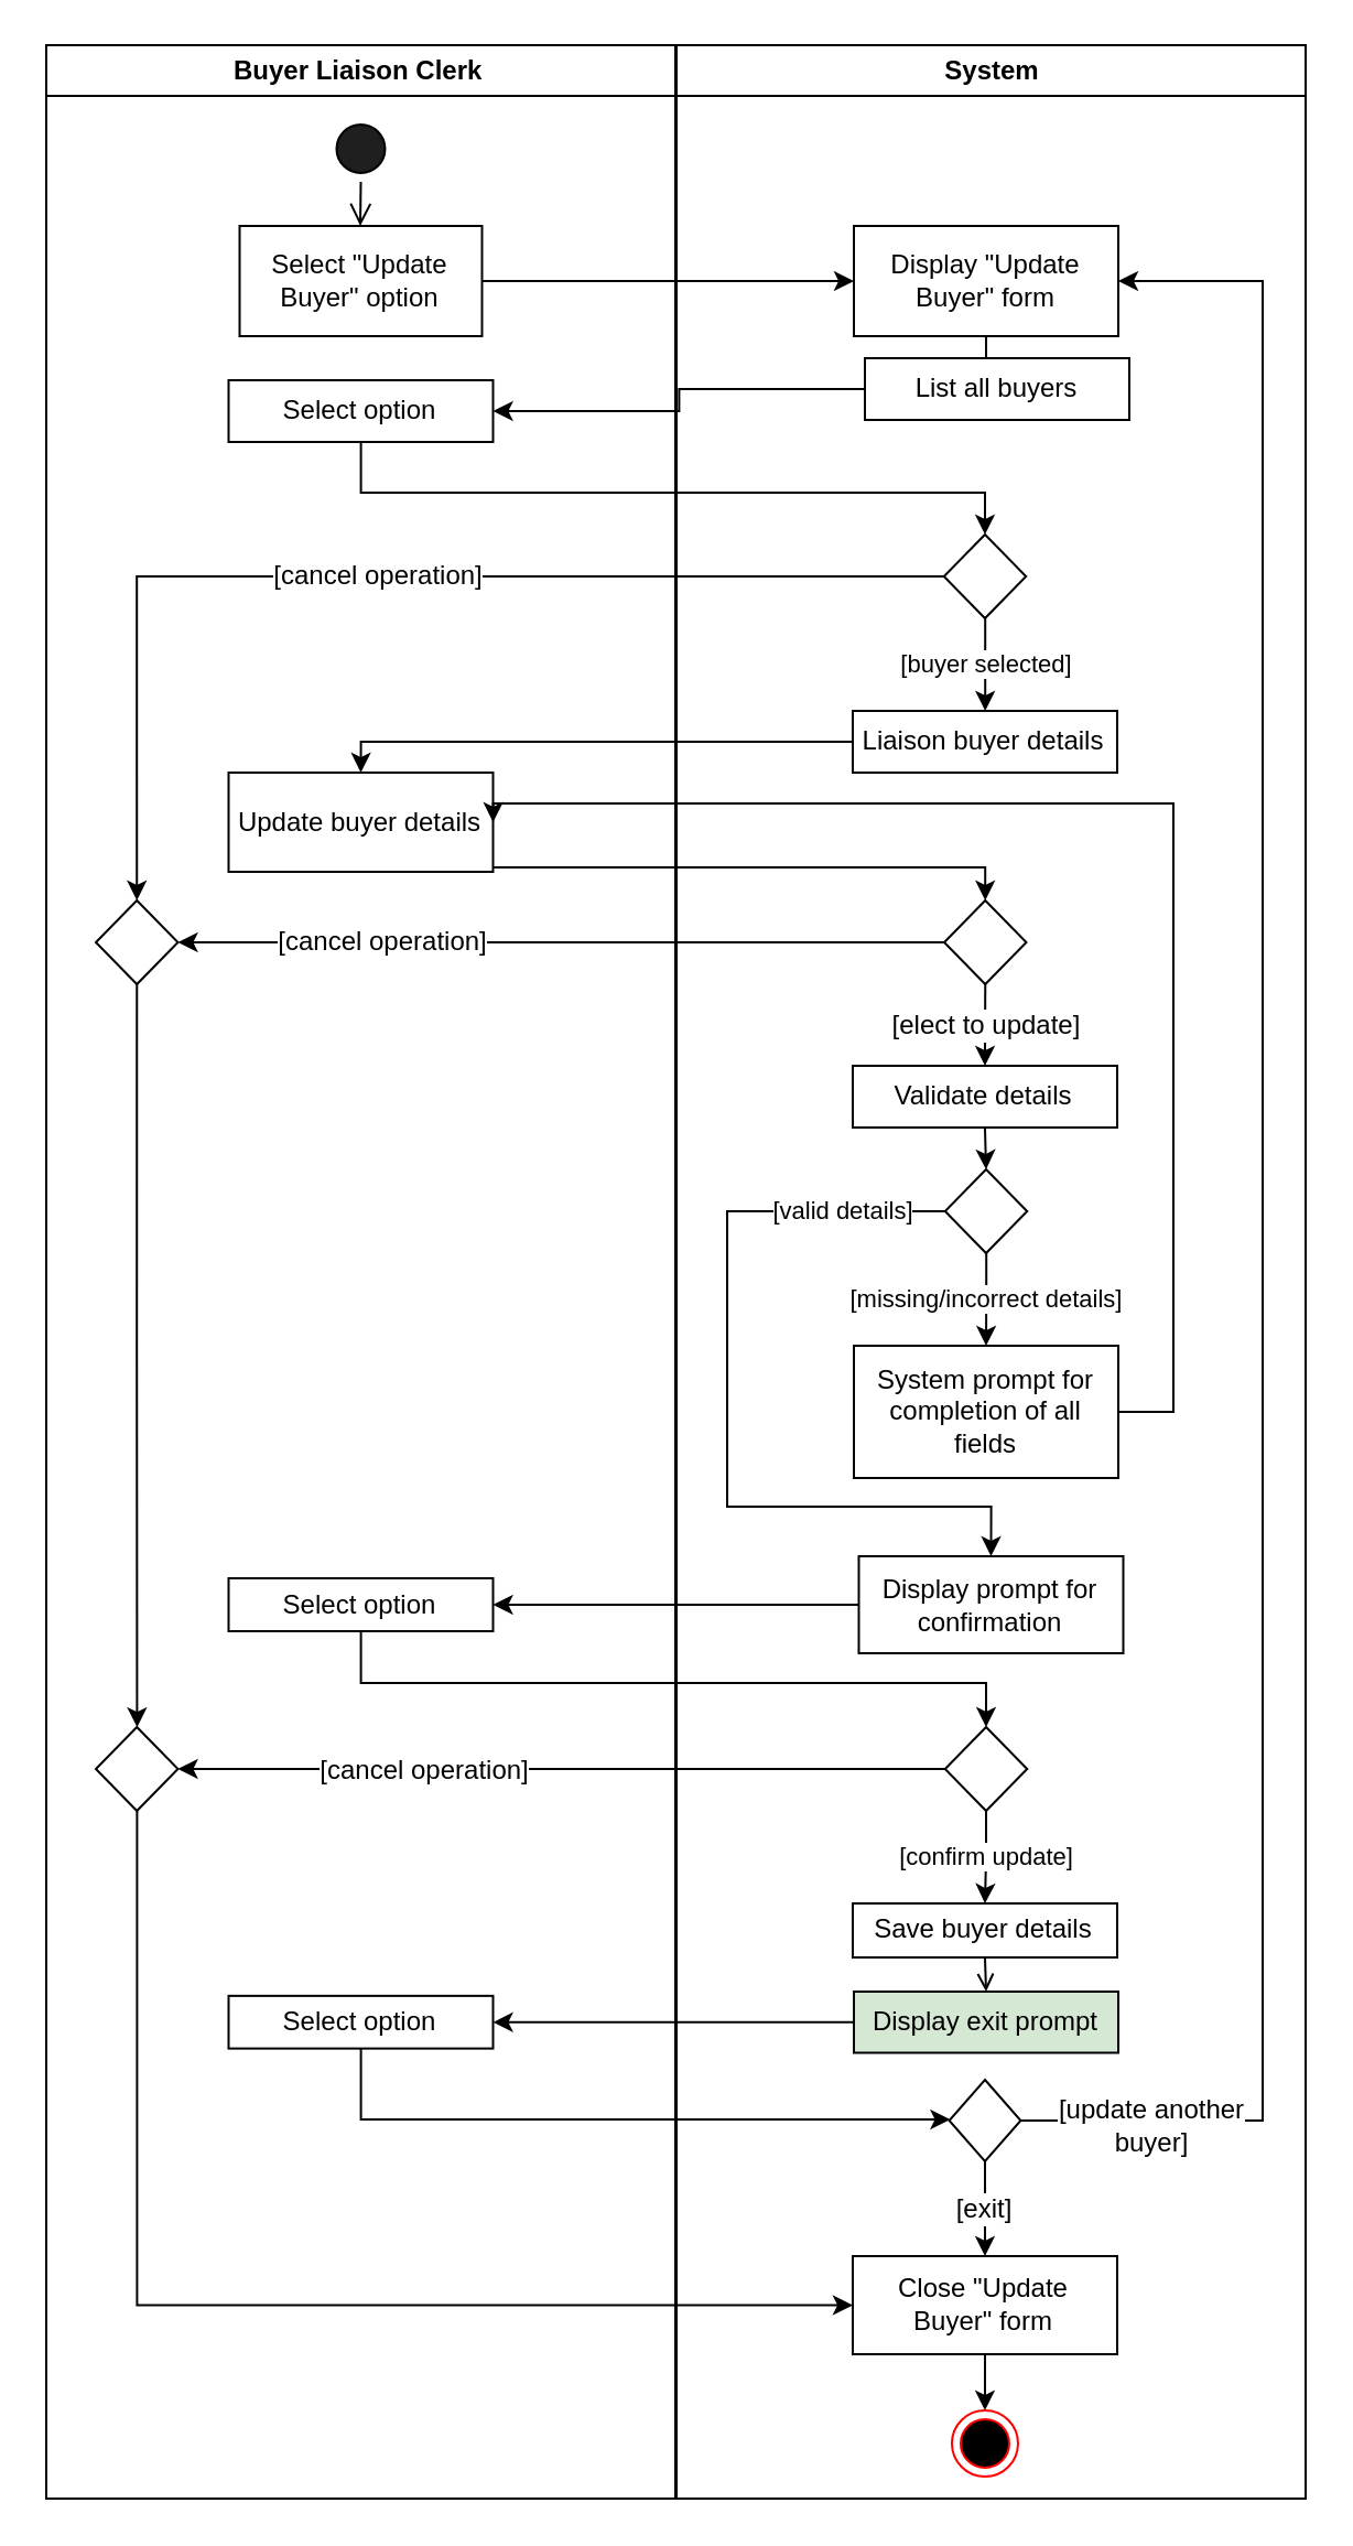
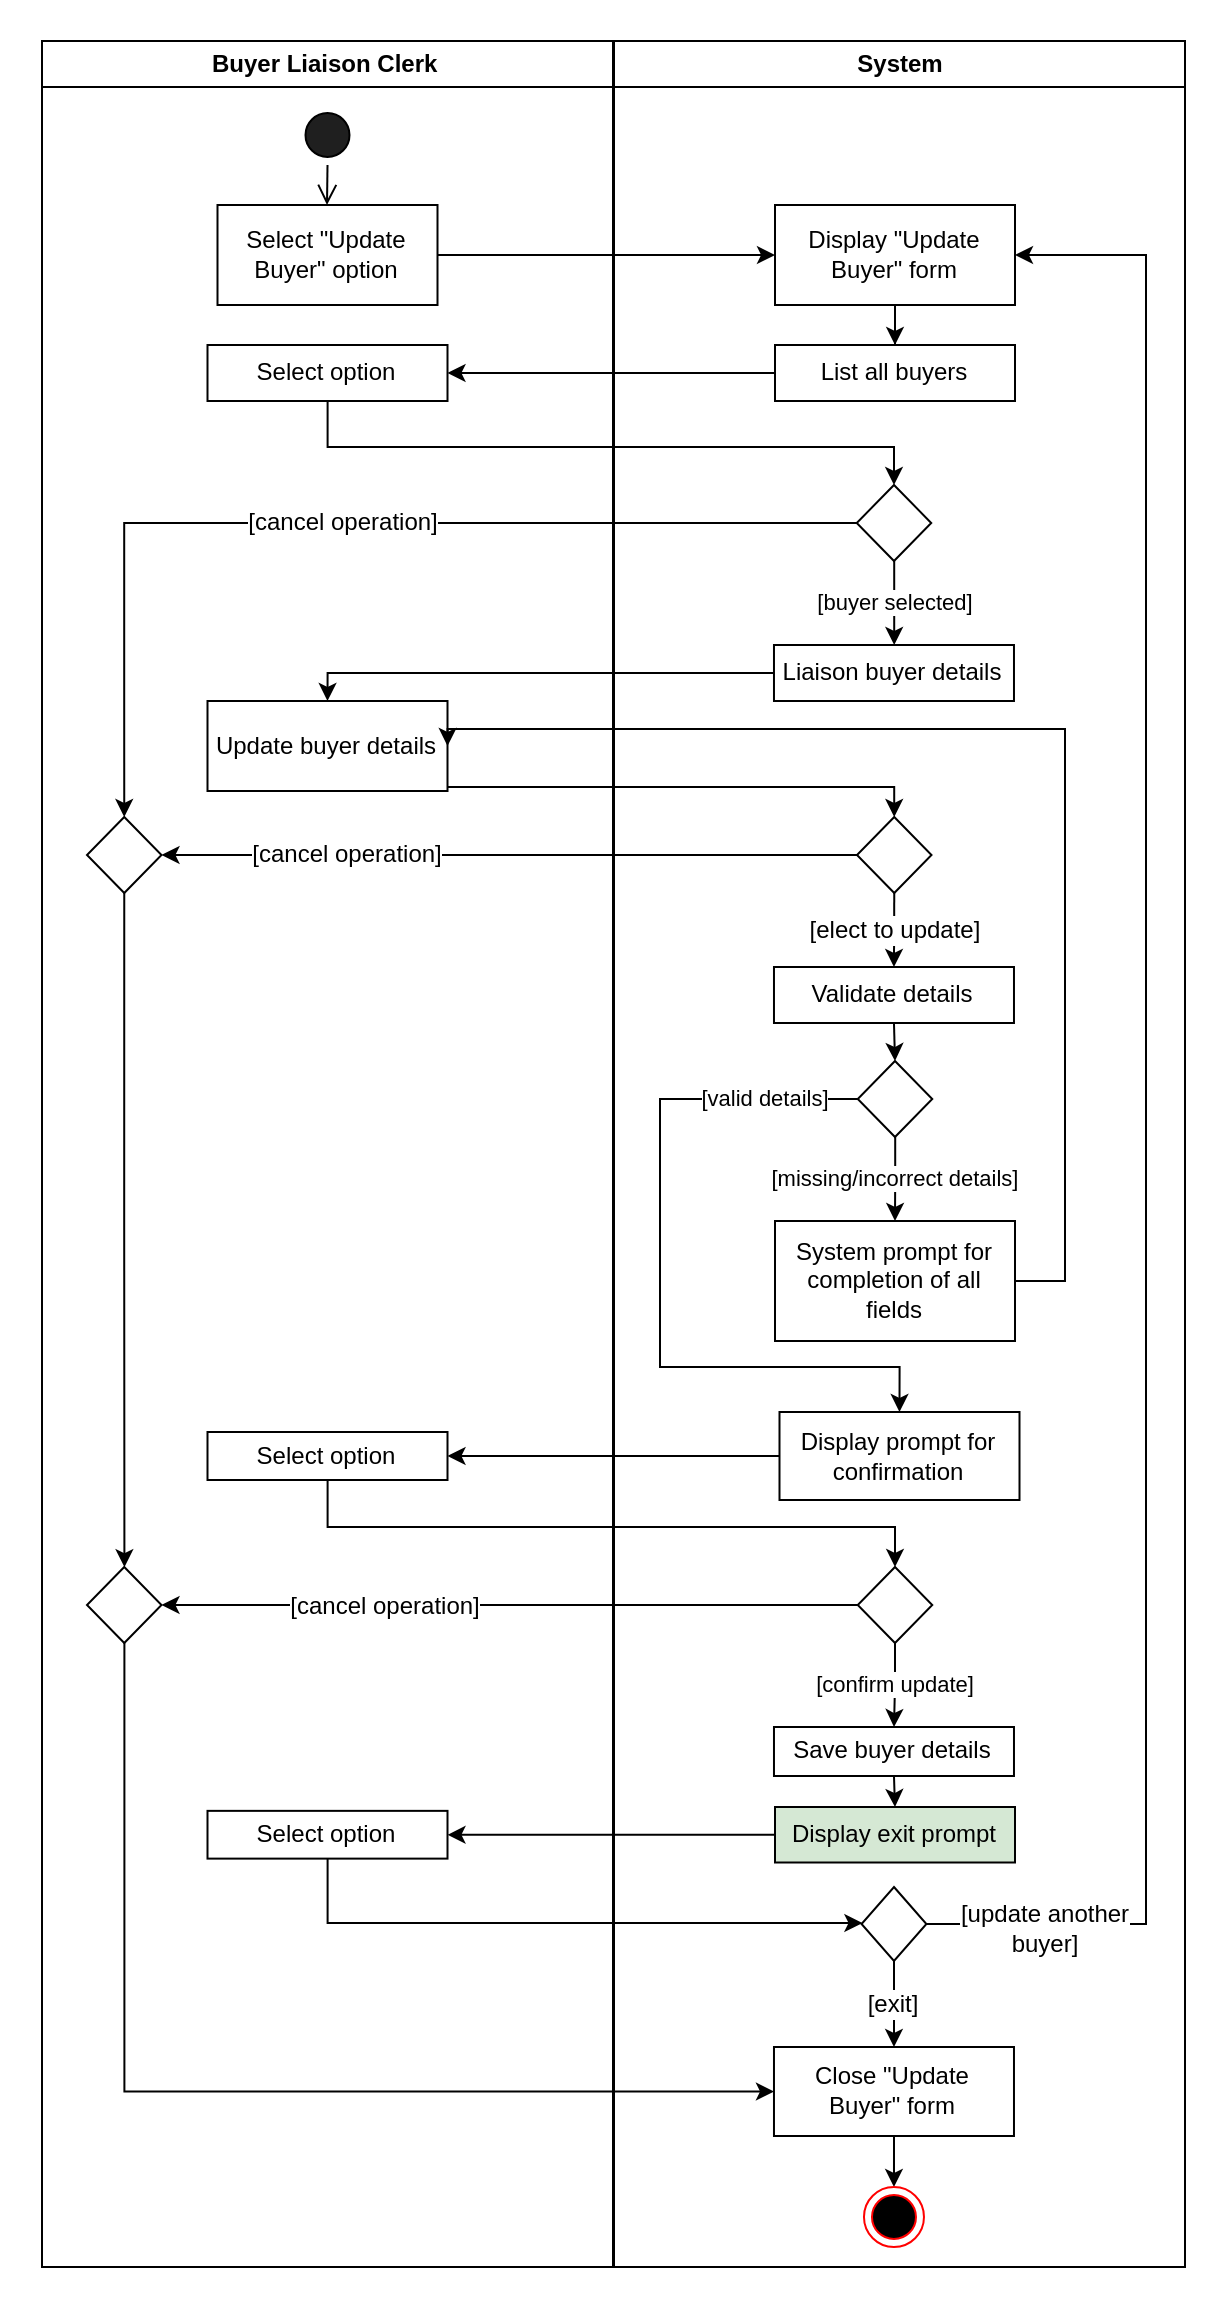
  <mxCell id="0" />
  <mxCell id="1" parent="0" />
  <mxCell id="2" value="Buyer Liaison Clerk " style="swimlane;whiteSpace=wrap;rounded=0;deletable=0;movable=0;expand=1;collapsible=0;" parent="1" vertex="1"><mxGeometry x="20.5" y="20" width="285.5" height="1113" as="geometry" /></mxCell>
  <mxCell id="3" value="" style="ellipse;shape=startState;rounded=0;whiteSpace=wrap;fillColor=#1F1F1F;" parent="2" vertex="1"><mxGeometry x="127.75" y="32" width="30" height="30" as="geometry" /></mxCell>
  <mxCell id="4" value="" style="edgeStyle=elbowEdgeStyle;elbow=horizontal;verticalAlign=bottom;endArrow=open;endSize=8;endFill=1;rounded=0;exitX=0.5;exitY=1;exitDx=0;exitDy=0;" parent="2" source="3" target="5" edge="1"><mxGeometry x="100" y="40" as="geometry"><mxPoint x="115" y="110" as="targetPoint" /><mxPoint x="140.5" y="90" as="sourcePoint" /></mxGeometry></mxCell>
  <mxCell id="5" value="Select &quot;Update Buyer&quot; option" style="rounded=0;whiteSpace=wrap;" parent="2" vertex="1"><mxGeometry x="87.75" y="82" width="110" height="50" as="geometry" /></mxCell>
  <mxCell id="6" value="Select option" style="whiteSpace=wrap;html=1;rounded=0;" parent="2" vertex="1"><mxGeometry x="82.75" y="152" width="120" height="28" as="geometry" /></mxCell>
  <mxCell id="7" value="Update buyer details" style="whiteSpace=wrap;html=1;rounded=0;" parent="2" vertex="1"><mxGeometry x="82.75" y="330" width="120" height="45" as="geometry" /></mxCell>
  <mxCell id="8" value="Select option" style="whiteSpace=wrap;html=1;rounded=0;" parent="2" vertex="1"><mxGeometry x="82.75" y="695.5" width="120" height="24" as="geometry" /></mxCell>
  <mxCell id="9" value="" style="rhombus;whiteSpace=wrap;html=1;rounded=0;arcSize=20;fixedWidth=0;" parent="2" vertex="1"><mxGeometry x="22.5" y="763" width="37.25" height="38" as="geometry" /></mxCell>
  <mxCell id="10" style="edgeStyle=orthogonalEdgeStyle;rounded=0;orthogonalLoop=1;jettySize=auto;html=1;exitX=0.5;exitY=1;exitDx=0;exitDy=0;fontFamily=Helvetica;fontSize=12;fontColor=default;" parent="2" source="11" target="9" edge="1"><mxGeometry relative="1" as="geometry" /></mxCell>
  <mxCell id="11" value="" style="rhombus;whiteSpace=wrap;html=1;rounded=0;" parent="2" vertex="1"><mxGeometry x="22.5" y="388" width="37.25" height="38" as="geometry" /></mxCell>
  <mxCell id="12" value="System" style="swimlane;whiteSpace=wrap;rounded=0;deletable=0;movable=0;expand=1;collapsible=0;" parent="1" vertex="1"><mxGeometry x="306.5" y="20" width="285.5" height="1113" as="geometry" /></mxCell>
  <mxCell id="13" value="" style="edgeStyle=orthogonalEdgeStyle;rounded=0;orthogonalLoop=1;jettySize=auto;html=1;" parent="12" source="14" target="15" edge="1"><mxGeometry relative="1" as="geometry" /></mxCell>
  <mxCell id="14" value="Display &quot;Update Buyer&quot; form" style="whiteSpace=wrap;html=1;rounded=0;" parent="12" vertex="1"><mxGeometry x="80.5" y="82" width="120" height="50" as="geometry" /></mxCell>
- <mxCell id="15" value="List all buyers" style="whiteSpace=wrap;html=1;rounded=0;" parent="12" vertex="1"><mxGeometry x="85.5" y="142" width="120" height="28" as="geometry" /></mxCell>
+ <mxCell id="15" value="List all buyers" style="whiteSpace=wrap;html=1;rounded=0;" parent="12" vertex="1"><mxGeometry x="80.5" y="152" width="120" height="28" as="geometry" /></mxCell>
  <mxCell id="16" value="[buyer selected]" style="edgeStyle=orthogonalEdgeStyle;rounded=0;orthogonalLoop=1;jettySize=auto;html=1;" parent="12" source="17" target="18" edge="1"><mxGeometry relative="1" as="geometry"><Array as="points"><mxPoint x="140" y="282" /><mxPoint x="140" y="282" /></Array></mxGeometry></mxCell>
  <mxCell id="17" value="" style="rhombus;whiteSpace=wrap;html=1;rounded=0;" parent="12" vertex="1"><mxGeometry x="121.37" y="222" width="37.25" height="38" as="geometry" /></mxCell>
  <mxCell id="18" value="Liaison buyer details" style="whiteSpace=wrap;html=1;rounded=0;" parent="12" vertex="1"><mxGeometry x="79.99" y="302" width="120" height="28" as="geometry" /></mxCell>
  <mxCell id="19" value="[elect to update]" style="edgeStyle=orthogonalEdgeStyle;rounded=0;orthogonalLoop=1;jettySize=auto;html=1;exitX=0.5;exitY=1;exitDx=0;exitDy=0;entryX=0.5;entryY=0;entryDx=0;entryDy=0;fontFamily=Helvetica;fontSize=12;fontColor=default;" parent="12" source="20" target="22" edge="1"><mxGeometry relative="1" as="geometry" /></mxCell>
  <mxCell id="20" value="" style="rhombus;whiteSpace=wrap;html=1;rounded=0;" parent="12" vertex="1"><mxGeometry x="121.5" y="388" width="37.25" height="38" as="geometry" /></mxCell>
  <mxCell id="21" style="edgeStyle=orthogonalEdgeStyle;rounded=0;orthogonalLoop=1;jettySize=auto;html=1;exitX=0.5;exitY=1;exitDx=0;exitDy=0;entryX=0.5;entryY=0;entryDx=0;entryDy=0;fontFamily=Helvetica;fontSize=12;fontColor=default;" parent="12" source="22" target="24" edge="1"><mxGeometry relative="1" as="geometry" /></mxCell>
  <mxCell id="22" value="Validate details" style="whiteSpace=wrap;html=1;rounded=0;" parent="12" vertex="1"><mxGeometry x="79.99" y="463" width="120" height="28" as="geometry" /></mxCell>
  <mxCell id="23" value="[missing/incorrect details]" style="edgeStyle=orthogonalEdgeStyle;rounded=0;orthogonalLoop=1;jettySize=auto;html=1;" parent="12" source="24" target="25" edge="1"><mxGeometry relative="1" as="geometry" /></mxCell>
  <mxCell id="24" value="" style="rhombus;whiteSpace=wrap;html=1;rounded=0;" parent="12" vertex="1"><mxGeometry x="121.88" y="510" width="37.25" height="38" as="geometry" /></mxCell>
  <mxCell id="25" value="System prompt for completion of all fields" style="whiteSpace=wrap;html=1;rounded=0;" parent="12" vertex="1"><mxGeometry x="80.505" y="590" width="120" height="60" as="geometry" /></mxCell>
  <mxCell id="26" value="Display prompt for confirmation" style="whiteSpace=wrap;html=1;rounded=0;" parent="12" vertex="1"><mxGeometry x="82.75" y="685.5" width="120" height="44" as="geometry" /></mxCell>
  <mxCell id="27" value="[valid details]" style="edgeStyle=orthogonalEdgeStyle;rounded=0;orthogonalLoop=1;jettySize=auto;html=1;entryX=0.5;entryY=0;entryDx=0;entryDy=0;" parent="12" source="24" target="26" edge="1"><mxGeometry x="-0.753" relative="1" as="geometry"><mxPoint x="155.5" y="673" as="targetPoint" /><Array as="points"><mxPoint x="23" y="529" /><mxPoint x="23" y="663" /><mxPoint x="143" y="663" /></Array><mxPoint as="offset" /></mxGeometry></mxCell>
  <mxCell id="28" value="" style="rhombus;whiteSpace=wrap;html=1;rounded=0;autosize=1;" parent="12" vertex="1"><mxGeometry x="123.77" y="923" width="32.44" height="37" as="geometry" /></mxCell>
  <mxCell id="29" value="Display exit prompt" style="whiteSpace=wrap;html=1;rounded=0;fillColor=#d5e8d4;" parent="12" vertex="1"><mxGeometry x="80.5" y="883" width="120" height="27.75" as="geometry" /></mxCell>
  <mxCell id="30" value="" style="edgeStyle=orthogonalEdgeStyle;rounded=0;orthogonalLoop=1;jettySize=auto;html=1;" parent="12" source="31" target="28" edge="1"><mxGeometry relative="1" as="geometry"><Array as="points"><mxPoint x="-143" y="941" /></Array></mxGeometry></mxCell>
  <mxCell id="31" value="Select option" style="whiteSpace=wrap;html=1;rounded=0;" parent="12" vertex="1"><mxGeometry x="-203.25" y="884.93" width="120" height="23.88" as="geometry" /></mxCell>
  <mxCell id="32" value="" style="edgeStyle=orthogonalEdgeStyle;rounded=0;orthogonalLoop=1;jettySize=auto;html=1;" parent="12" source="29" target="31" edge="1"><mxGeometry relative="1" as="geometry" /></mxCell>
  <mxCell id="33" value="" style="edgeStyle=orthogonalEdgeStyle;rounded=0;orthogonalLoop=1;jettySize=auto;html=1;fontFamily=Helvetica;fontSize=12;fontColor=default;" parent="12" source="34" target="39" edge="1"><mxGeometry relative="1" as="geometry" /></mxCell>
  <mxCell id="34" value="Close &quot;Update &lt;br&gt;Buyer&quot; form" style="whiteSpace=wrap;html=1;rounded=0;" parent="12" vertex="1"><mxGeometry x="79.99" y="1003" width="120" height="44.5" as="geometry" /></mxCell>
  <mxCell id="35" value="[exit]" style="edgeStyle=orthogonalEdgeStyle;rounded=0;orthogonalLoop=1;jettySize=auto;html=1;fontFamily=Helvetica;fontSize=12;fontColor=default;" parent="12" source="28" target="34" edge="1"><mxGeometry relative="1" as="geometry" /></mxCell>
- <mxCell id="36" style="edgeStyle=orthogonalEdgeStyle;rounded=0;orthogonalLoop=1;jettySize=auto;html=1;exitX=0.5;exitY=1;exitDx=0;exitDy=0;entryX=0.5;entryY=0;entryDx=0;entryDy=0;fontFamily=Helvetica;fontSize=12;fontColor=default;endArrow=open;" parent="12" source="37" target="29" edge="1"><mxGeometry relative="1" as="geometry" /></mxCell>
+ <mxCell id="36" style="edgeStyle=orthogonalEdgeStyle;rounded=0;orthogonalLoop=1;jettySize=auto;html=1;exitX=0.5;exitY=1;exitDx=0;exitDy=0;entryX=0.5;entryY=0;entryDx=0;entryDy=0;fontFamily=Helvetica;fontSize=12;fontColor=default;" parent="12" source="37" target="29" edge="1"><mxGeometry relative="1" as="geometry" /></mxCell>
  <mxCell id="37" value="Save buyer details" style="whiteSpace=wrap;html=1;rounded=0;" parent="12" vertex="1"><mxGeometry x="79.99" y="843" width="120" height="24.5" as="geometry" /></mxCell>
  <mxCell id="38" value="[confirm update]" style="edgeStyle=orthogonalEdgeStyle;rounded=0;orthogonalLoop=1;jettySize=auto;html=1;exitX=0.5;exitY=1;exitDx=0;exitDy=0;" parent="12" source="40" target="37" edge="1"><mxGeometry relative="1" as="geometry"><mxPoint x="140.5" y="800" as="sourcePoint" /></mxGeometry></mxCell>
  <mxCell id="39" value="" style="ellipse;html=1;shape=endState;fillColor=#000000;strokeColor=#ff0000;rounded=0;fontFamily=Helvetica;fontSize=12;fontColor=default;" parent="12" vertex="1"><mxGeometry x="124.99" y="1073" width="30" height="30" as="geometry" /></mxCell>
  <mxCell id="40" value="" style="rhombus;whiteSpace=wrap;html=1;rounded=0;" parent="12" vertex="1"><mxGeometry x="121.88" y="763" width="37.25" height="38" as="geometry" /></mxCell>
  <mxCell id="41" value="[update another &lt;br&gt;buyer]" style="edgeStyle=orthogonalEdgeStyle;rounded=0;orthogonalLoop=1;jettySize=auto;html=1;exitX=1;exitY=0.5;exitDx=0;exitDy=0;fontFamily=Helvetica;fontSize=12;fontColor=default;entryX=1;entryY=0.5;entryDx=0;entryDy=0;" parent="12" source="28" target="14" edge="1"><mxGeometry x="-0.883" y="-1" relative="1" as="geometry"><mxPoint x="255.5" y="101.333" as="targetPoint" /><Array as="points"><mxPoint x="266" y="942" /><mxPoint x="266" y="107" /></Array><mxPoint y="1" as="offset" /></mxGeometry></mxCell>
  <mxCell id="42" value="" style="edgeStyle=orthogonalEdgeStyle;rounded=0;orthogonalLoop=1;jettySize=auto;html=1;" parent="1" source="5" target="14" edge="1"><mxGeometry relative="1" as="geometry" /></mxCell>
  <mxCell id="43" value="" style="edgeStyle=orthogonalEdgeStyle;rounded=0;orthogonalLoop=1;jettySize=auto;html=1;" parent="1" source="15" target="6" edge="1"><mxGeometry relative="1" as="geometry" /></mxCell>
  <mxCell id="44" value="" style="edgeStyle=orthogonalEdgeStyle;rounded=0;orthogonalLoop=1;jettySize=auto;html=1;entryX=0.5;entryY=0;entryDx=0;entryDy=0;" parent="1" source="6" target="17" edge="1"><mxGeometry relative="1" as="geometry"><Array as="points"><mxPoint x="163" y="223" /><mxPoint x="447" y="223" /></Array></mxGeometry></mxCell>
  <mxCell id="45" value="" style="edgeStyle=orthogonalEdgeStyle;rounded=0;orthogonalLoop=1;jettySize=auto;html=1;entryX=0.5;entryY=0;entryDx=0;entryDy=0;" parent="1" source="18" target="7" edge="1"><mxGeometry relative="1" as="geometry"><Array as="points"><mxPoint x="163" y="336" /></Array></mxGeometry></mxCell>
  <mxCell id="46" value="" style="edgeStyle=orthogonalEdgeStyle;rounded=0;orthogonalLoop=1;jettySize=auto;html=1;entryX=0.5;entryY=0;entryDx=0;entryDy=0;" parent="1" source="7" target="20" edge="1"><mxGeometry relative="1" as="geometry"><Array as="points"><mxPoint x="163" y="393" /><mxPoint x="447" y="393" /></Array></mxGeometry></mxCell>
  <mxCell id="47" value="" style="edgeStyle=orthogonalEdgeStyle;rounded=0;orthogonalLoop=1;jettySize=auto;html=1;" parent="1" source="26" target="8" edge="1"><mxGeometry relative="1" as="geometry" /></mxCell>
  <mxCell id="48" value="" style="edgeStyle=orthogonalEdgeStyle;rounded=0;orthogonalLoop=1;jettySize=auto;html=1;entryX=0.5;entryY=0;entryDx=0;entryDy=0;" parent="1" source="8" target="40" edge="1"><mxGeometry relative="1" as="geometry"><mxPoint x="447" y="783" as="targetPoint" /><Array as="points"><mxPoint x="163" y="763" /><mxPoint x="447" y="763" /><mxPoint x="447" y="782" /></Array></mxGeometry></mxCell>
  <mxCell id="49" value="[cancel operation]" style="endArrow=classic;html=1;rounded=0;fontFamily=Helvetica;fontSize=12;fontColor=default;exitX=0;exitY=0.5;exitDx=0;exitDy=0;snapToPoint=1;entryX=1;entryY=0.5;entryDx=0;entryDy=0;" parent="1" source="40" target="9" edge="1"><mxGeometry x="0.354" y="1" width="50" height="50" relative="1" as="geometry"><mxPoint x="427" y="801.5" as="sourcePoint" /><mxPoint x="162" y="801" as="targetPoint" /><mxPoint as="offset" /></mxGeometry></mxCell>
  <mxCell id="50" style="edgeStyle=orthogonalEdgeStyle;rounded=0;orthogonalLoop=1;jettySize=auto;html=1;entryX=0;entryY=0.5;entryDx=0;entryDy=0;fontFamily=Helvetica;fontSize=12;fontColor=default;" parent="1" source="9" target="34" edge="1"><mxGeometry relative="1" as="geometry"><Array as="points"><mxPoint x="61" y="1045" /></Array></mxGeometry></mxCell>
  <mxCell id="51" value="[cancel operation]" style="endArrow=classic;html=1;rounded=0;fontFamily=Helvetica;fontSize=12;fontColor=default;snapToPoint=0;exitX=0;exitY=0.5;exitDx=0;exitDy=0;entryX=1;entryY=0.5;entryDx=0;entryDy=0;" parent="1" source="20" target="11" edge="1"><mxGeometry x="0.468" width="50" height="50" relative="1" as="geometry"><mxPoint x="242" y="788" as="sourcePoint" /><mxPoint x="92" y="428" as="targetPoint" /><Array as="points" /><mxPoint as="offset" /></mxGeometry></mxCell>
  <mxCell id="52" value="[cancel operation]" style="edgeStyle=orthogonalEdgeStyle;rounded=0;orthogonalLoop=1;jettySize=auto;html=1;exitX=0;exitY=0.5;exitDx=0;exitDy=0;entryX=0.5;entryY=0;entryDx=0;entryDy=0;fontFamily=Helvetica;fontSize=12;fontColor=default;" parent="1" source="17" target="11" edge="1"><mxGeometry relative="1" as="geometry" /></mxCell>
  <mxCell id="53" style="edgeStyle=orthogonalEdgeStyle;rounded=0;orthogonalLoop=1;jettySize=auto;html=1;exitX=1;exitY=0.5;exitDx=0;exitDy=0;fontFamily=Helvetica;fontSize=12;fontColor=default;entryX=1;entryY=0.5;entryDx=0;entryDy=0;" parent="1" source="25" target="7" edge="1"><mxGeometry relative="1" as="geometry"><mxPoint x="532" y="353" as="targetPoint" /><Array as="points"><mxPoint x="532" y="640" /><mxPoint x="532" y="364" /></Array></mxGeometry></mxCell>
